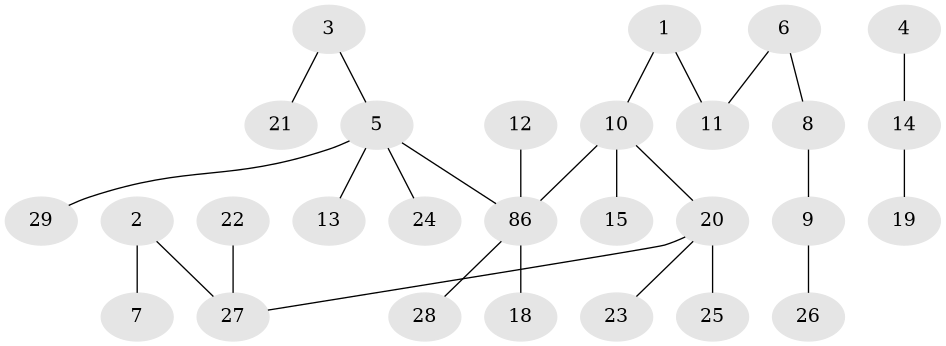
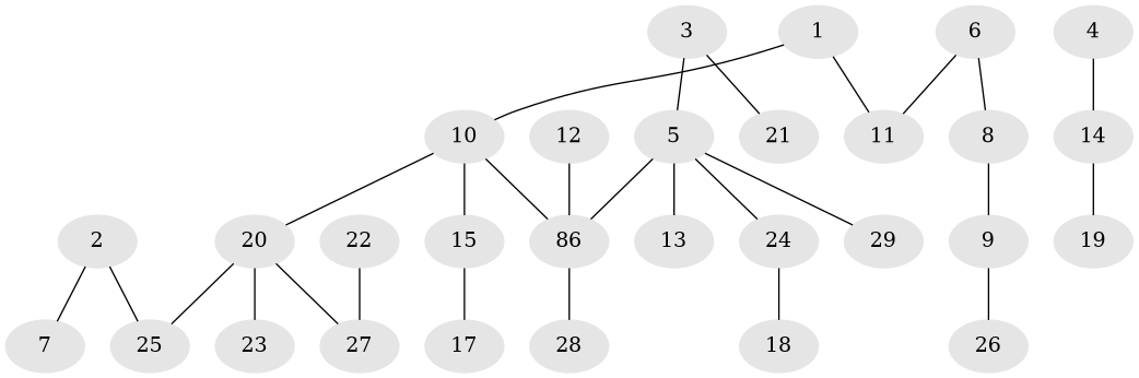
  graph {
    node [color=gray90 style=filled]
    edge [weight=1.0]
    1
    10
    11
    20
    n5 [label=86]
    15
    2
    7
    25
    3
    5
    21
    13
    24
    29
    4
    14
    19
    23
    27
    18
    28
    6
    8
    9
    26
+   17
    12
    22
    1 -- 10
    1 -- 11
    10 -- 20
    10 -- n5
    10 -- 15
    20 -- 25
    20 -- 23
    20 -- 27
-   n5 -- 18
+   24 -- 18
    n5 -- 28
+   15 -- 17
    2 -- 7
-   2 -- 27
+   2 -- 25
    3 -- 5
    3 -- 21
    5 -- n5
    5 -- 13
    5 -- 24
    5 -- 29
    4 -- 14
    14 -- 19
    6 -- 11
    6 -- 8
    8 -- 9
    9 -- 26
    12 -- n5
    22 -- 27
  }
